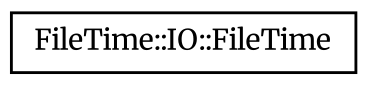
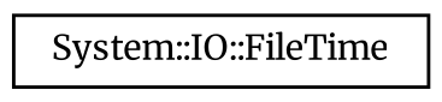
  digraph {
    rankdir=LR
    fontname=Merriweather
-   n1 [color=black fillcolor=white fontname=Merriweather fontsize=10 height=0.2 label="FileTime::IO::FileTime" shape=record style=filled width=0.4]
+   n1 [color=black fillcolor=white fontname=Merriweather fontsize=10 height=0.2 label="System::IO::FileTime" shape=record style=filled width=0.4]
  }
